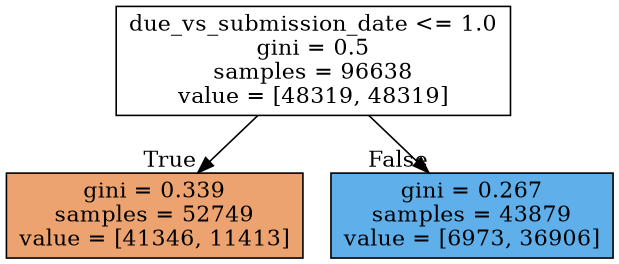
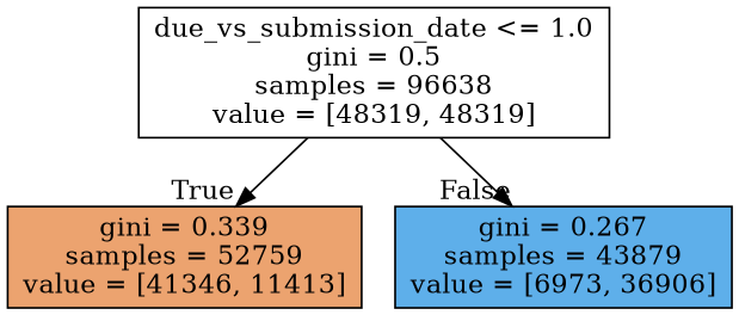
  digraph {
    node [color=black shape=box style=filled]
    edge [labeldistance=2.5]
    n1 [fillcolor="#e5813900" label="due_vs_submission_date <= 1.0\ngini = 0.5\nsamples = 96638\nvalue = [48319, 48319]"]
-   n2 [fillcolor="#e58139b9" label="gini = 0.339\nsamples = 52749\nvalue = [41346, 11413]"]
+   n2 [fillcolor="#e58139b9" label="gini = 0.339\nsamples = 52759\nvalue = [41346, 11413]"]
    n3 [fillcolor="#399de5cf" label="gini = 0.267\nsamples = 43879\nvalue = [6973, 36906]"]
    n1 -> n2 [headlabel=True labelangle=45]
    n1 -> n3 [headlabel=False labelangle=-45]
  }
